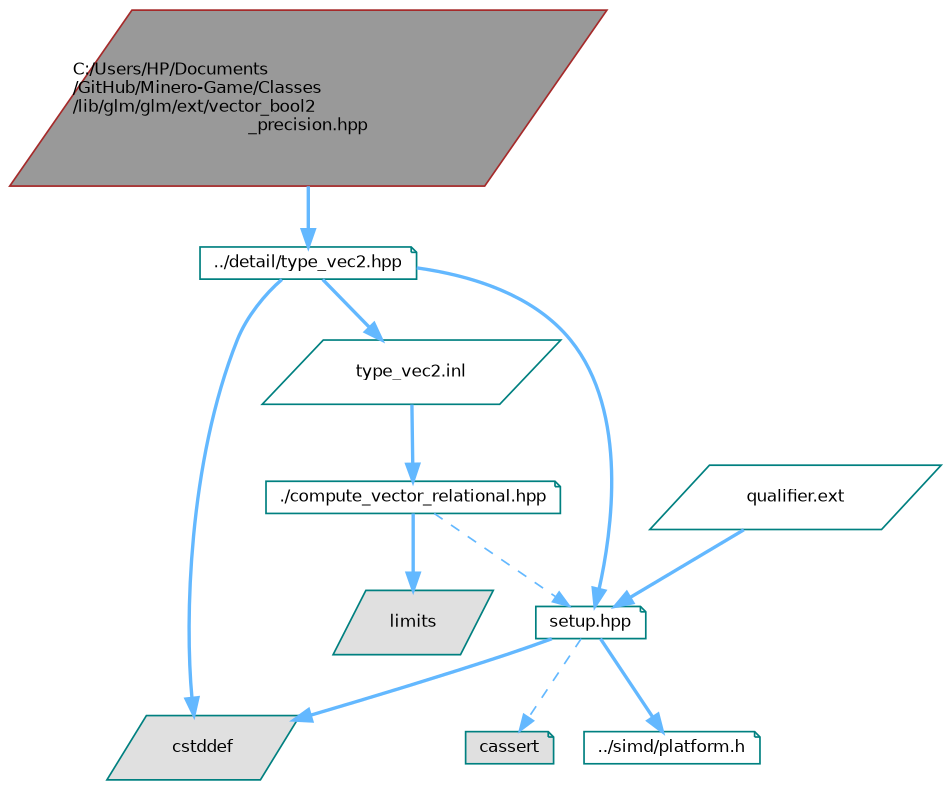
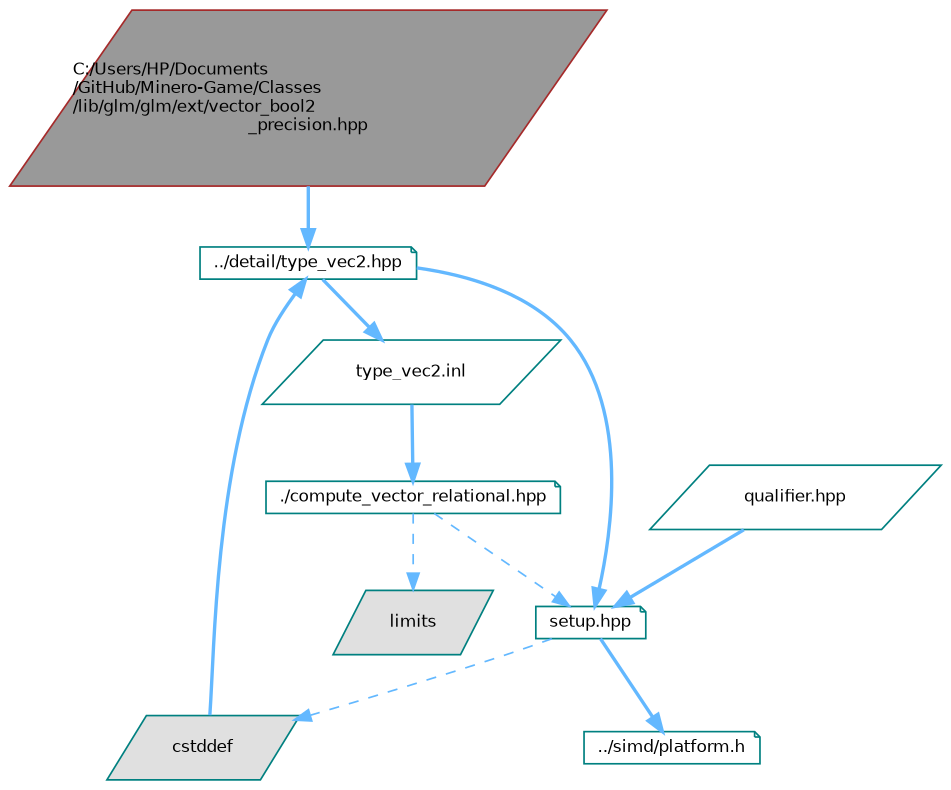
  digraph {
    node [color=teal fillcolor=white fontname=Helvetica fontsize=10 shape=parallelogram style=filled]
    edge [color=steelblue1 fontname=Helvetica fontsize=10 labelfontname=Helvetica labelfontsize=10 style=bold]
    n1 [color=brown fillcolor=grey60 fontcolor=black height=0.2 label="C:/Users/HP/Documents\l/GitHub/Minero-Game/Classes\l/lib/glm/glm/ext/vector_bool2\l_precision.hpp" width=0.4]
    n2 [height=0.2 label="../detail/type_vec2.hpp" shape=note width=0.4]
    n3 [fillcolor="#E0E0E0" height=0.2 label=cstddef width=0.4]
    n4 [height=0.2 label="type_vec2.inl" width=0.4]
    n5 [height=0.2 label="setup.hpp" shape=note width=0.4]
-   n6 [height=0.2 label="qualifier.ext" width=0.4]
+   n6 [height=0.2 label="qualifier.hpp" width=0.4]
    n7 [height=0.2 label="./compute_vector_relational.hpp" shape=note width=0.4]
-   n8 [fillcolor="#E0E0E0" height=0.2 label=cassert shape=note width=0.4]
    n9 [height=0.2 label="../simd/platform.h" shape=note width=0.4]
    n10 [fillcolor="#E0E0E0" height=0.2 label=limits width=0.4]
    n1 -> n2
-   n2 -> n3
+   n3 -> n2
    n2 -> n4
    n2 -> n5
    n4 -> n7
-   n5 -> n3
-   n5 -> n8 [style=dashed]
+   n5 -> n3 [style=dashed]
    n5 -> n9
    n6 -> n5
    n7 -> n5 [style=dashed]
-   n7 -> n10
+   n7 -> n10 [style=dashed]
  }
